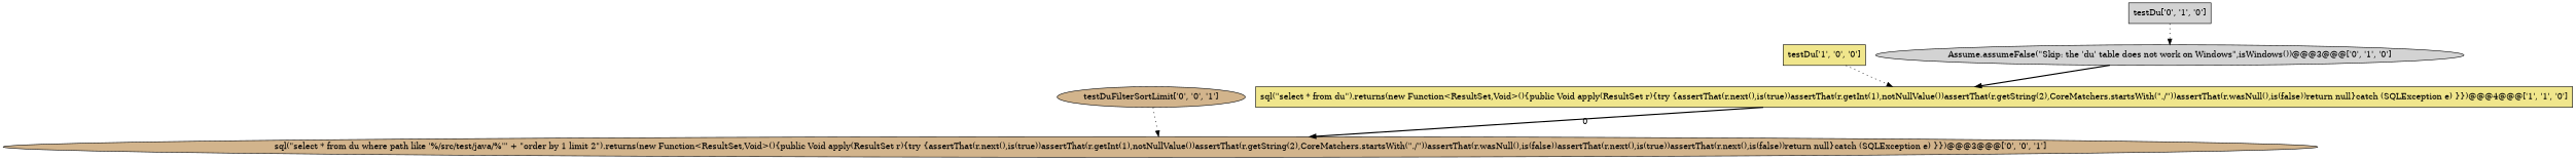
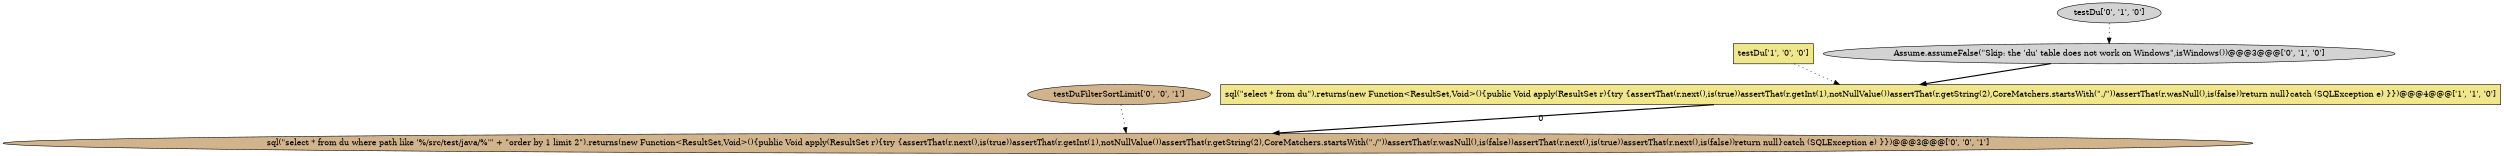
  digraph {
    node [fillcolor=lightgrey shape=ellipse style=filled]
    edge [style=dotted]
    n1 [label="Assume.assumeFalse(\"Skip: the 'du' table does not work on Windows\",isWindows())@@@3@@@['0', '1', '0']"]
    n2 [fillcolor=khaki label="sql(\"select * from du\").returns(new Function<ResultSet,Void>(){public Void apply(ResultSet r){try {assertThat(r.next(),is(true))assertThat(r.getInt(1),notNullValue())assertThat(r.getString(2),CoreMatchers.startsWith(\"./\"))assertThat(r.wasNull(),is(false))return null}catch (SQLException e) }})@@@4@@@['1', '1', '0']" shape=box]
-   n3 [label="testDu['0', '1', '0']" shape=box]
+   n3 [label="testDu['0', '1', '0']"]
    n4 [fillcolor=tan label="sql(\"select * from du where path like '%/src/test/java/%'\" + \"order by 1 limit 2\").returns(new Function<ResultSet,Void>(){public Void apply(ResultSet r){try {assertThat(r.next(),is(true))assertThat(r.getInt(1),notNullValue())assertThat(r.getString(2),CoreMatchers.startsWith(\"./\"))assertThat(r.wasNull(),is(false))assertThat(r.next(),is(true))assertThat(r.next(),is(false))return null}catch (SQLException e) }})@@@3@@@['0', '0', '1']"]
    n5 [fillcolor=khaki label="testDu['1', '0', '0']" shape=box]
    n6 [fillcolor=tan label="testDuFilterSortLimit['0', '0', '1']"]
    n1 -> n2 [style=bold]
    n2 -> n4 [label=0 style=bold]
    n3 -> n1
    n5 -> n2
    n6 -> n4
  }
